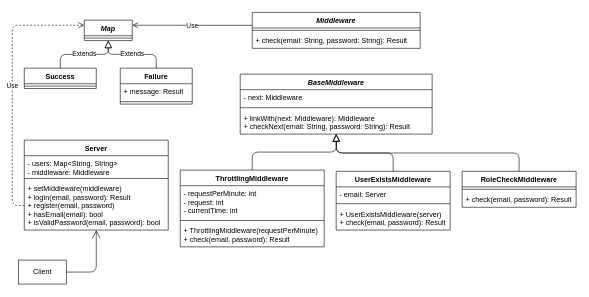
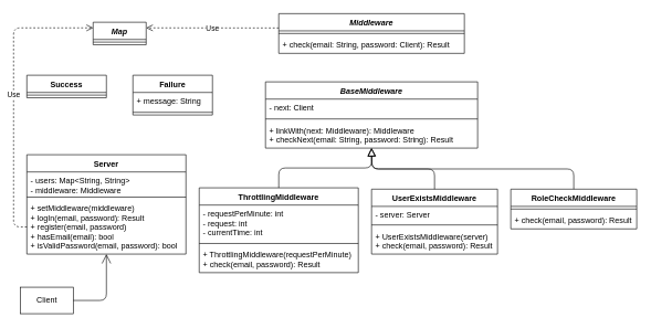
  <mxCell id="0" />
  <mxCell id="1" parent="0" />
  <mxCell id="2" value="Map" style="swimlane;fontStyle=3;align=center;verticalAlign=top;childLayout=stackLayout;horizontal=1;startSize=26;horizontalStack=0;resizeParent=1;resizeParentMax=0;resizeLast=0;collapsible=1;marginBottom=0;" vertex="1" parent="1"><mxGeometry x="140" y="33" width="80" height="34" as="geometry" /></mxCell>
  <mxCell id="3" value="" style="line;strokeWidth=1;fillColor=none;align=left;verticalAlign=middle;spacingTop=-1;spacingLeft=3;spacingRight=3;rotatable=0;labelPosition=right;points=[];portConstraint=eastwest;" vertex="1" parent="2"><mxGeometry y="26" width="80" height="8" as="geometry" /></mxCell>
  <mxCell id="4" value="Failure" style="swimlane;fontStyle=1;align=center;verticalAlign=top;childLayout=stackLayout;horizontal=1;startSize=26;horizontalStack=0;resizeParent=1;resizeParentMax=0;resizeLast=0;collapsible=1;marginBottom=0;" vertex="1" parent="1"><mxGeometry x="200" y="113" width="120" height="60" as="geometry" /></mxCell>
- <mxCell id="5" value="+ message: Result" style="text;strokeColor=none;fillColor=none;align=left;verticalAlign=top;spacingLeft=4;spacingRight=4;overflow=hidden;rotatable=0;points=[[0,0.5],[1,0.5]];portConstraint=eastwest;" vertex="1" parent="4"><mxGeometry y="26" width="120" height="26" as="geometry" /></mxCell>
+ <mxCell id="5" value="+ message: String" style="text;strokeColor=none;fillColor=none;align=left;verticalAlign=top;spacingLeft=4;spacingRight=4;overflow=hidden;rotatable=0;points=[[0,0.5],[1,0.5]];portConstraint=eastwest;" vertex="1" parent="4"><mxGeometry y="26" width="120" height="26" as="geometry" /></mxCell>
  <mxCell id="6" value="" style="line;strokeWidth=1;fillColor=none;align=left;verticalAlign=middle;spacingTop=-1;spacingLeft=3;spacingRight=3;rotatable=0;labelPosition=right;points=[];portConstraint=eastwest;" vertex="1" parent="4"><mxGeometry y="52" width="120" height="8" as="geometry" /></mxCell>
  <mxCell id="7" value="Success" style="swimlane;fontStyle=1;align=center;verticalAlign=top;childLayout=stackLayout;horizontal=1;startSize=26;horizontalStack=0;resizeParent=1;resizeParentMax=0;resizeLast=0;collapsible=1;marginBottom=0;" vertex="1" parent="1"><mxGeometry x="40" y="113" width="120" height="34" as="geometry" /></mxCell>
  <mxCell id="8" value="" style="line;strokeWidth=1;fillColor=none;align=left;verticalAlign=middle;spacingTop=-1;spacingLeft=3;spacingRight=3;rotatable=0;labelPosition=right;points=[];portConstraint=eastwest;" vertex="1" parent="7"><mxGeometry y="26" width="120" height="8" as="geometry" /></mxCell>
- <mxCell id="9" value="Extends" style="endArrow=block;endSize=10;endFill=0;html=1;entryX=0.5;entryY=1;entryDx=0;entryDy=0;exitX=0.5;exitY=0;exitDx=0;exitDy=0;edgeStyle=orthogonalEdgeStyle;" edge="1" parent="1" source="7" target="2"><mxGeometry width="160" relative="1" as="geometry"><mxPoint x="40" y="203" as="sourcePoint" /><mxPoint x="200" y="203" as="targetPoint" /></mxGeometry></mxCell>
- <mxCell id="10" value="Extends" style="endArrow=block;endSize=10;endFill=0;html=1;entryX=0.5;entryY=1;entryDx=0;entryDy=0;exitX=0.5;exitY=0;exitDx=0;exitDy=0;edgeStyle=orthogonalEdgeStyle;" edge="1" parent="1" source="4" target="2"><mxGeometry width="160" relative="1" as="geometry"><mxPoint x="130" y="143" as="sourcePoint" /><mxPoint x="190" y="73" as="targetPoint" /></mxGeometry></mxCell>
  <mxCell id="11" value="Middleware" style="swimlane;fontStyle=3;align=center;verticalAlign=top;childLayout=stackLayout;horizontal=1;startSize=26;horizontalStack=0;resizeParent=1;resizeParentMax=0;resizeLast=0;collapsible=1;marginBottom=0;" vertex="1" parent="1"><mxGeometry x="420" y="20" width="280" height="60" as="geometry" /></mxCell>
  <mxCell id="12" value="" style="line;strokeWidth=1;fillColor=none;align=left;verticalAlign=middle;spacingTop=-1;spacingLeft=3;spacingRight=3;rotatable=0;labelPosition=right;points=[];portConstraint=eastwest;" vertex="1" parent="11"><mxGeometry y="26" width="280" height="8" as="geometry" /></mxCell>
- <mxCell id="13" value="+ check(email: String, password: String): Result" style="text;strokeColor=none;fillColor=none;align=left;verticalAlign=top;spacingLeft=4;spacingRight=4;overflow=hidden;rotatable=0;points=[[0,0.5],[1,0.5]];portConstraint=eastwest;" vertex="1" parent="11"><mxGeometry y="34" width="280" height="26" as="geometry" /></mxCell>
- <mxCell id="14" value="Use" style="endArrow=open;endSize=8;dashed=0;html=1;entryX=1;entryY=0.25;entryDx=0;entryDy=0;exitX=0;exitY=0.361;exitDx=0;exitDy=0;exitPerimeter=0;" edge="1" parent="1" source="11" target="2"><mxGeometry width="160" relative="1" as="geometry"><mxPoint x="420" y="42" as="sourcePoint" /><mxPoint x="220" y="50" as="targetPoint" /></mxGeometry></mxCell>
+ <mxCell id="13" value="+ check(email: String, password: Client): Result" style="text;strokeColor=none;fillColor=none;align=left;verticalAlign=top;spacingLeft=4;spacingRight=4;overflow=hidden;rotatable=0;points=[[0,0.5],[1,0.5]];portConstraint=eastwest;" vertex="1" parent="11"><mxGeometry y="34" width="280" height="26" as="geometry" /></mxCell>
+ <mxCell id="14" value="Use" style="endArrow=open;endSize=8;dashed=1;html=1;entryX=1;entryY=0.25;entryDx=0;entryDy=0;exitX=0;exitY=0.361;exitDx=0;exitDy=0;exitPerimeter=0;" edge="1" parent="1" source="11" target="2"><mxGeometry width="160" relative="1" as="geometry"><mxPoint x="420" y="42" as="sourcePoint" /><mxPoint x="220" y="50" as="targetPoint" /></mxGeometry></mxCell>
  <mxCell id="15" value="BaseMiddleware" style="swimlane;fontStyle=3;align=center;verticalAlign=top;childLayout=stackLayout;horizontal=1;startSize=26;horizontalStack=0;resizeParent=1;resizeParentMax=0;resizeLast=0;collapsible=1;marginBottom=0;" vertex="1" parent="1"><mxGeometry x="400" y="123" width="320" height="100" as="geometry" /></mxCell>
- <mxCell id="16" value="- next: Middleware" style="text;strokeColor=none;fillColor=none;align=left;verticalAlign=top;spacingLeft=4;spacingRight=4;overflow=hidden;rotatable=0;points=[[0,0.5],[1,0.5]];portConstraint=eastwest;" vertex="1" parent="15"><mxGeometry y="26" width="320" height="26" as="geometry" /></mxCell>
+ <mxCell id="16" value="- next: Client" style="text;strokeColor=none;fillColor=none;align=left;verticalAlign=top;spacingLeft=4;spacingRight=4;overflow=hidden;rotatable=0;points=[[0,0.5],[1,0.5]];portConstraint=eastwest;" vertex="1" parent="15"><mxGeometry y="26" width="320" height="26" as="geometry" /></mxCell>
  <mxCell id="17" value="" style="line;strokeWidth=1;fillColor=none;align=left;verticalAlign=middle;spacingTop=-1;spacingLeft=3;spacingRight=3;rotatable=0;labelPosition=right;points=[];portConstraint=eastwest;" vertex="1" parent="15"><mxGeometry y="52" width="320" height="8" as="geometry" /></mxCell>
  <mxCell id="18" value="+ linkWith(next: Middleware): Middleware&#10;+ checkNext(email: String, password: String): Result" style="text;strokeColor=none;fillColor=none;align=left;verticalAlign=top;spacingLeft=4;spacingRight=4;overflow=hidden;rotatable=0;points=[[0,0.5],[1,0.5]];portConstraint=eastwest;" vertex="1" parent="15"><mxGeometry y="60" width="320" height="40" as="geometry" /></mxCell>
  <mxCell id="19" value="Server" style="swimlane;fontStyle=1;align=center;verticalAlign=top;childLayout=stackLayout;horizontal=1;startSize=26;horizontalStack=0;resizeParent=1;resizeParentMax=0;resizeLast=0;collapsible=1;marginBottom=0;" vertex="1" parent="1"><mxGeometry x="40" y="233" width="240" height="150" as="geometry" /></mxCell>
  <mxCell id="20" value="- users: Map&lt;String, String&gt;&#10;- middleware: Middleware" style="text;strokeColor=none;fillColor=none;align=left;verticalAlign=top;spacingLeft=4;spacingRight=4;overflow=hidden;rotatable=0;points=[[0,0.5],[1,0.5]];portConstraint=eastwest;" vertex="1" parent="19"><mxGeometry y="26" width="240" height="34" as="geometry" /></mxCell>
  <mxCell id="21" value="" style="line;strokeWidth=1;fillColor=none;align=left;verticalAlign=middle;spacingTop=-1;spacingLeft=3;spacingRight=3;rotatable=0;labelPosition=right;points=[];portConstraint=eastwest;" vertex="1" parent="19"><mxGeometry y="60" width="240" height="8" as="geometry" /></mxCell>
  <mxCell id="22" value="+ setMiddleware(middleware)&#10;+ logIn(email, password): Result&#10;+ register(email, password)&#10;+ hasEmail(email): bool&#10;+ isValidPassword(email, password): bool" style="text;strokeColor=none;fillColor=none;align=left;verticalAlign=top;spacingLeft=4;spacingRight=4;overflow=hidden;rotatable=0;points=[[0,0.5],[1,0.5]];portConstraint=eastwest;" vertex="1" parent="19"><mxGeometry y="68" width="240" height="82" as="geometry" /></mxCell>
  <mxCell id="23" value="Use" style="endArrow=open;endSize=8;dashed=1;html=1;entryX=0;entryY=0.25;entryDx=0;entryDy=0;exitX=0;exitY=0.5;exitDx=0;exitDy=0;edgeStyle=orthogonalEdgeStyle;" edge="1" parent="1" source="22" target="2"><mxGeometry width="160" relative="1" as="geometry"><mxPoint x="130" y="223" as="sourcePoint" /><mxPoint x="290" y="223" as="targetPoint" /><Array as="points"><mxPoint x="20" y="342" /><mxPoint x="20" y="42" /></Array></mxGeometry></mxCell>
  <mxCell id="24" value="ThrottlingMiddleware" style="swimlane;fontStyle=1;align=center;verticalAlign=top;childLayout=stackLayout;horizontal=1;startSize=26;horizontalStack=0;resizeParent=1;resizeParentMax=0;resizeLast=0;collapsible=1;marginBottom=0;" vertex="1" parent="1"><mxGeometry x="300" y="283" width="240" height="128" as="geometry" /></mxCell>
  <mxCell id="25" value="- requestPerMinute: int&#10;- request: int&#10;- currentTime: int" style="text;strokeColor=none;fillColor=none;align=left;verticalAlign=top;spacingLeft=4;spacingRight=4;overflow=hidden;rotatable=0;points=[[0,0.5],[1,0.5]];portConstraint=eastwest;" vertex="1" parent="24"><mxGeometry y="26" width="240" height="54" as="geometry" /></mxCell>
  <mxCell id="26" value="" style="line;strokeWidth=1;fillColor=none;align=left;verticalAlign=middle;spacingTop=-1;spacingLeft=3;spacingRight=3;rotatable=0;labelPosition=right;points=[];portConstraint=eastwest;" vertex="1" parent="24"><mxGeometry y="80" width="240" height="8" as="geometry" /></mxCell>
  <mxCell id="27" value="+ ThrottlingMiddleware(requestPerMinute)&#10;+ check(email, password): Result" style="text;strokeColor=none;fillColor=none;align=left;verticalAlign=top;spacingLeft=4;spacingRight=4;overflow=hidden;rotatable=0;points=[[0,0.5],[1,0.5]];portConstraint=eastwest;" vertex="1" parent="24"><mxGeometry y="88" width="240" height="40" as="geometry" /></mxCell>
  <mxCell id="28" value="UserExistsMiddleware" style="swimlane;fontStyle=1;align=center;verticalAlign=top;childLayout=stackLayout;horizontal=1;startSize=26;horizontalStack=0;resizeParent=1;resizeParentMax=0;resizeLast=0;collapsible=1;marginBottom=0;" vertex="1" parent="1"><mxGeometry x="560" y="285" width="190" height="98" as="geometry" /></mxCell>
- <mxCell id="29" value="- email: Server" style="text;strokeColor=none;fillColor=none;align=left;verticalAlign=top;spacingLeft=4;spacingRight=4;overflow=hidden;rotatable=0;points=[[0,0.5],[1,0.5]];portConstraint=eastwest;" vertex="1" parent="28"><mxGeometry y="26" width="190" height="24" as="geometry" /></mxCell>
+ <mxCell id="29" value="- server: Server" style="text;strokeColor=none;fillColor=none;align=left;verticalAlign=top;spacingLeft=4;spacingRight=4;overflow=hidden;rotatable=0;points=[[0,0.5],[1,0.5]];portConstraint=eastwest;" vertex="1" parent="28"><mxGeometry y="26" width="190" height="24" as="geometry" /></mxCell>
  <mxCell id="30" value="" style="line;strokeWidth=1;fillColor=none;align=left;verticalAlign=middle;spacingTop=-1;spacingLeft=3;spacingRight=3;rotatable=0;labelPosition=right;points=[];portConstraint=eastwest;" vertex="1" parent="28"><mxGeometry y="50" width="190" height="8" as="geometry" /></mxCell>
  <mxCell id="31" value="+ UserExistsMiddleware(server)&#10;+ check(email, password): Result" style="text;strokeColor=none;fillColor=none;align=left;verticalAlign=top;spacingLeft=4;spacingRight=4;overflow=hidden;rotatable=0;points=[[0,0.5],[1,0.5]];portConstraint=eastwest;" vertex="1" parent="28"><mxGeometry y="58" width="190" height="40" as="geometry" /></mxCell>
  <mxCell id="32" value="RoleCheckMiddleware" style="swimlane;fontStyle=1;align=center;verticalAlign=top;childLayout=stackLayout;horizontal=1;startSize=26;horizontalStack=0;resizeParent=1;resizeParentMax=0;resizeLast=0;collapsible=1;marginBottom=0;" vertex="1" parent="1"><mxGeometry x="770" y="285" width="190" height="60" as="geometry" /></mxCell>
  <mxCell id="33" value="" style="line;strokeWidth=1;fillColor=none;align=left;verticalAlign=middle;spacingTop=-1;spacingLeft=3;spacingRight=3;rotatable=0;labelPosition=right;points=[];portConstraint=eastwest;" vertex="1" parent="32"><mxGeometry y="26" width="190" height="8" as="geometry" /></mxCell>
  <mxCell id="34" value="+ check(email, password): Result" style="text;strokeColor=none;fillColor=none;align=left;verticalAlign=top;spacingLeft=4;spacingRight=4;overflow=hidden;rotatable=0;points=[[0,0.5],[1,0.5]];portConstraint=eastwest;" vertex="1" parent="32"><mxGeometry y="34" width="190" height="26" as="geometry" /></mxCell>
  <mxCell id="35" value="" style="endArrow=block;endSize=10;endFill=0;html=1;entryX=0.5;entryY=1;entryDx=0;entryDy=0;entryPerimeter=0;exitX=0.5;exitY=0;exitDx=0;exitDy=0;edgeStyle=orthogonalEdgeStyle;" edge="1" parent="1" source="24" target="18"><mxGeometry x="0.1" y="-10" width="160" relative="1" as="geometry"><mxPoint x="320" y="273" as="sourcePoint" /><mxPoint x="570" y="243" as="targetPoint" /><mxPoint as="offset" /></mxGeometry></mxCell>
  <mxCell id="36" value="" style="endArrow=block;endSize=10;endFill=0;html=1;exitX=0.5;exitY=0;exitDx=0;exitDy=0;edgeStyle=orthogonalEdgeStyle;" edge="1" parent="1" source="28"><mxGeometry x="0.1" y="-10" width="160" relative="1" as="geometry"><mxPoint x="430" y="293" as="sourcePoint" /><mxPoint x="560" y="223" as="targetPoint" /><mxPoint as="offset" /></mxGeometry></mxCell>
  <mxCell id="37" value="" style="endArrow=block;endSize=10;endFill=0;html=1;exitX=0.5;exitY=0;exitDx=0;exitDy=0;edgeStyle=orthogonalEdgeStyle;" edge="1" parent="1" source="32"><mxGeometry x="0.1" y="-10" width="160" relative="1" as="geometry"><mxPoint x="665" y="295" as="sourcePoint" /><mxPoint x="560" y="223" as="targetPoint" /><mxPoint as="offset" /></mxGeometry></mxCell>
  <mxCell id="38" value="Client" style="html=1;" vertex="1" parent="1"><mxGeometry x="30" y="433" width="80" height="40" as="geometry" /></mxCell>
  <mxCell id="39" value="" style="endArrow=open;endFill=1;endSize=12;html=1;exitX=1;exitY=0.5;exitDx=0;exitDy=0;" edge="1" parent="1" source="38"><mxGeometry width="160" relative="1" as="geometry"><mxPoint x="150" y="443" as="sourcePoint" /><mxPoint x="160" y="383" as="targetPoint" /><Array as="points"><mxPoint x="160" y="453" /></Array></mxGeometry></mxCell>
